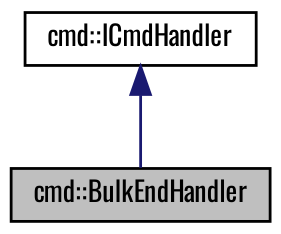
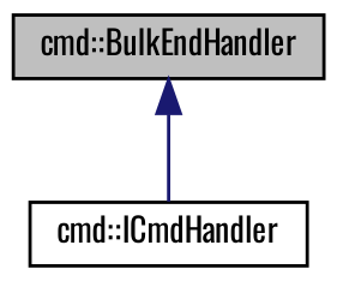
  digraph {
    fontname=Oswald
    node [color=black fontname=Oswald fontsize=10 shape=record style=filled]
    n1 [fillcolor=grey75 fontcolor=black height=0.2 label="cmd::BulkEndHandler" width=0.4]
    n2 [fillcolor=white height=0.2 label="cmd::ICmdHandler" width=0.4]
-   n2 -> n1 [color=midnightblue dir=back fontname=Oswald fontsize=10 labelfontname=Helvetica labelfontsize=10 style=solid]
+   n1 -> n2 [color=midnightblue dir=back fontname=Oswald fontsize=10 labelfontname=Helvetica labelfontsize=10 style=solid]
  }
